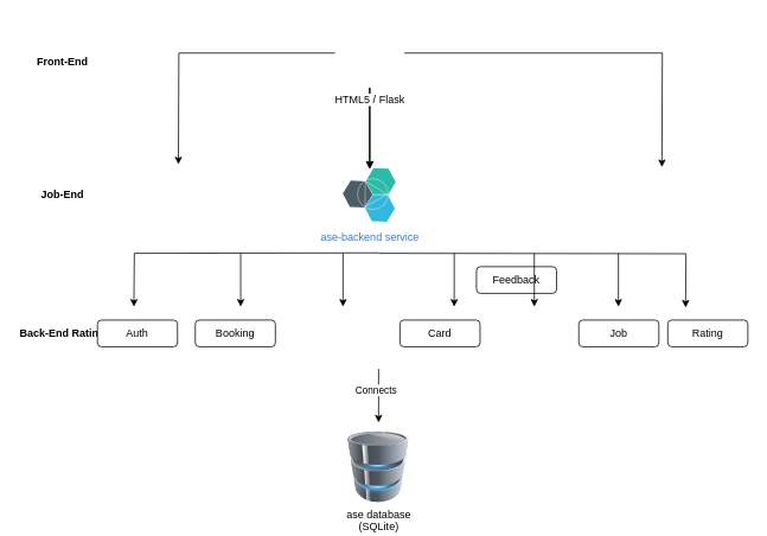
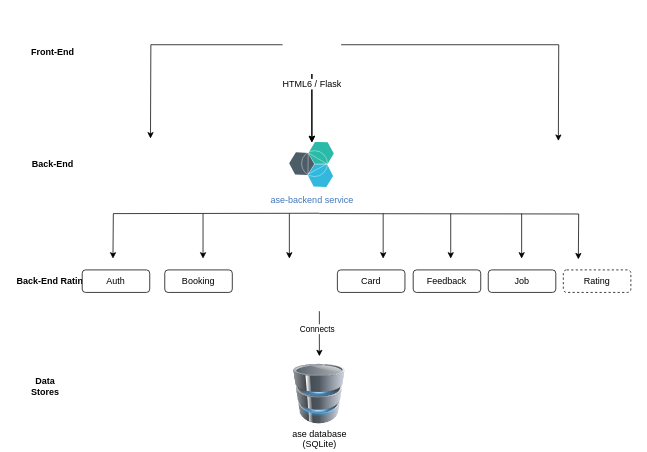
  <mxCell id="0" />
  <mxCell id="1" parent="0" />
  <mxCell id="2" value="ase-backend service" style="aspect=fixed;perimeter=ellipsePerimeter;html=1;align=center;shadow=0;dashed=0;fontColor=#4277BB;labelBackgroundColor=#ffffff;fontSize=12;spacingTop=3;image;image=img/lib/ibm/miscellaneous/microservices_application.svg;" parent="1" vertex="1"><mxGeometry x="385" y="189" width="60" height="60" as="geometry" /></mxCell>
  <mxCell id="3" value="&lt;b&gt;Front-End&lt;/b&gt;" style="text;html=1;strokeColor=none;fillColor=none;align=center;verticalAlign=middle;whiteSpace=wrap;rounded=0;" parent="1" vertex="1"><mxGeometry x="40" y="54" width="60" height="30" as="geometry" /></mxCell>
- <mxCell id="4" value="&lt;b&gt;Job-End&lt;/b&gt;" style="text;html=1;strokeColor=none;fillColor=none;align=center;verticalAlign=middle;whiteSpace=wrap;rounded=0;" parent="1" vertex="1"><mxGeometry x="40" y="204" width="60" height="30" as="geometry" /></mxCell>
+ <mxCell id="4" value="&lt;b&gt;Back-End&lt;/b&gt;" style="text;html=1;strokeColor=none;fillColor=none;align=center;verticalAlign=middle;whiteSpace=wrap;rounded=0;" parent="1" vertex="1"><mxGeometry x="40" y="204" width="60" height="30" as="geometry" /></mxCell>
+ <mxCell id="5" value="&lt;b&gt;Data Stores&lt;/b&gt;" style="text;html=1;strokeColor=none;fillColor=none;align=center;verticalAlign=middle;whiteSpace=wrap;rounded=0;" parent="1" vertex="1"><mxGeometry x="30" y="499" width="60" height="30" as="geometry" /></mxCell>
  <mxCell id="6" style="edgeStyle=orthogonalEdgeStyle;rounded=0;orthogonalLoop=1;jettySize=auto;html=1;entryX=0.5;entryY=0;entryDx=0;entryDy=0;" parent="1" source="11" edge="1"><mxGeometry relative="1" as="geometry"><mxPoint x="200" y="184" as="targetPoint" /></mxGeometry></mxCell>
  <mxCell id="7" style="edgeStyle=orthogonalEdgeStyle;rounded=0;orthogonalLoop=1;jettySize=auto;html=1;entryX=0.75;entryY=0;entryDx=0;entryDy=0;" parent="1" source="11" edge="1"><mxGeometry relative="1" as="geometry"><mxPoint x="743.416" y="187.167" as="targetPoint" /></mxGeometry></mxCell>
  <mxCell id="8" value="" style="edgeStyle=orthogonalEdgeStyle;rounded=0;orthogonalLoop=1;jettySize=auto;html=1;" parent="1" source="11" target="2" edge="1"><mxGeometry relative="1" as="geometry" /></mxCell>
  <mxCell id="9" value="" style="edgeStyle=orthogonalEdgeStyle;rounded=0;orthogonalLoop=1;jettySize=auto;html=1;" parent="1" source="11" target="2" edge="1"><mxGeometry relative="1" as="geometry" /></mxCell>
  <mxCell id="10" value="" style="edgeStyle=orthogonalEdgeStyle;rounded=0;orthogonalLoop=1;jettySize=auto;html=1;" parent="1" source="11" target="2" edge="1"><mxGeometry relative="1" as="geometry" /></mxCell>
- <mxCell id="11" value="HTML5 / Flask" style="shape=image;html=1;verticalAlign=top;verticalLabelPosition=bottom;labelBackgroundColor=#ffffff;imageAspect=0;aspect=fixed;image=https://cdn1.iconfinder.com/data/icons/unicons-line-vol-5/24/react-128.png" parent="1" vertex="1"><mxGeometry x="376" y="20" width="78" height="78" as="geometry" /></mxCell>
+ <mxCell id="11" value="HTML6 / Flask" style="shape=image;html=1;verticalAlign=top;verticalLabelPosition=bottom;labelBackgroundColor=#ffffff;imageAspect=0;aspect=fixed;image=https://cdn1.iconfinder.com/data/icons/unicons-line-vol-5/24/react-128.png" parent="1" vertex="1"><mxGeometry x="376" y="20" width="78" height="78" as="geometry" /></mxCell>
  <mxCell id="12" value="ase database&lt;br&gt;(SQLite)" style="image;html=1;image=img/lib/clip_art/computers/Database_128x128.png" parent="1" vertex="1"><mxGeometry x="385" y="484" width="80" height="80" as="geometry" /></mxCell>
  <mxCell id="13" value="&lt;b&gt;Back-End Rating&lt;/b&gt;" style="text;html=1;strokeColor=none;fillColor=none;align=center;verticalAlign=middle;whiteSpace=wrap;rounded=0;" vertex="1" parent="1"><mxGeometry x="20" y="359" width="100" height="30" as="geometry" /></mxCell>
  <mxCell id="14" value="Auth" style="rounded=1;whiteSpace=wrap;html=1;" vertex="1" parent="1"><mxGeometry x="109" y="359" width="90" height="30" as="geometry" /></mxCell>
  <mxCell id="15" value="Booking" style="rounded=1;whiteSpace=wrap;html=1;" vertex="1" parent="1"><mxGeometry x="219" y="359" width="90" height="30" as="geometry" /></mxCell>
  <mxCell id="16" value="Card" style="rounded=1;whiteSpace=wrap;html=1;" vertex="1" parent="1"><mxGeometry x="449" y="359" width="90" height="30" as="geometry" /></mxCell>
- <mxCell id="17" value="Feedback" style="rounded=1;whiteSpace=wrap;html=1;" vertex="1" parent="1"><mxGeometry x="535" y="299" width="90" height="30" as="geometry" /></mxCell>
+ <mxCell id="17" value="Feedback" style="rounded=1;whiteSpace=wrap;html=1;" vertex="1" parent="1"><mxGeometry x="550" y="359" width="90" height="30" as="geometry" /></mxCell>
  <mxCell id="18" value="Job" style="rounded=1;whiteSpace=wrap;html=1;" vertex="1" parent="1"><mxGeometry x="650" y="359" width="90" height="30" as="geometry" /></mxCell>
- <mxCell id="19" value="Rating" style="rounded=1;whiteSpace=wrap;html=1;" vertex="1" parent="1"><mxGeometry x="750" y="359" width="90" height="30" as="geometry" /></mxCell>
+ <mxCell id="19" value="Rating" style="rounded=1;whiteSpace=wrap;html=1;dashed=1;" vertex="1" parent="1"><mxGeometry x="750" y="359" width="90" height="30" as="geometry" /></mxCell>
  <mxCell id="20" style="edgeStyle=orthogonalEdgeStyle;rounded=0;orthogonalLoop=1;jettySize=auto;html=1;exitX=0.5;exitY=1;exitDx=0;exitDy=0;" edge="1" parent="1" source="18" target="18"><mxGeometry relative="1" as="geometry" /></mxCell>
  <mxCell id="21" value="" style="edgeStyle=orthogonalEdgeStyle;rounded=0;orthogonalLoop=1;jettySize=auto;html=1;" edge="1" parent="1"><mxGeometry relative="1" as="geometry"><mxPoint x="425" y="283.5" as="sourcePoint" /><mxPoint x="150" y="344" as="targetPoint" /></mxGeometry></mxCell>
  <mxCell id="22" value="" style="edgeStyle=orthogonalEdgeStyle;rounded=0;orthogonalLoop=1;jettySize=auto;html=1;" edge="1" parent="1"><mxGeometry relative="1" as="geometry"><mxPoint x="425" y="284" as="sourcePoint" /><mxPoint x="770" y="345" as="targetPoint" /></mxGeometry></mxCell>
  <mxCell id="23" value="" style="edgeStyle=orthogonalEdgeStyle;rounded=0;orthogonalLoop=1;jettySize=auto;html=1;" edge="1" parent="1"><mxGeometry relative="1" as="geometry"><mxPoint x="270" y="284" as="sourcePoint" /><mxPoint x="270" y="344" as="targetPoint" /></mxGeometry></mxCell>
  <mxCell id="24" value="" style="edgeStyle=orthogonalEdgeStyle;rounded=0;orthogonalLoop=1;jettySize=auto;html=1;" edge="1" parent="1"><mxGeometry relative="1" as="geometry"><mxPoint x="385" y="284" as="sourcePoint" /><mxPoint x="385" y="344" as="targetPoint" /></mxGeometry></mxCell>
  <mxCell id="25" value="" style="edgeStyle=orthogonalEdgeStyle;rounded=0;orthogonalLoop=1;jettySize=auto;html=1;" edge="1" parent="1"><mxGeometry relative="1" as="geometry"><mxPoint x="510" y="284" as="sourcePoint" /><mxPoint x="510" y="344" as="targetPoint" /></mxGeometry></mxCell>
  <mxCell id="26" value="" style="edgeStyle=orthogonalEdgeStyle;rounded=0;orthogonalLoop=1;jettySize=auto;html=1;" edge="1" parent="1"><mxGeometry relative="1" as="geometry"><mxPoint x="600" y="284" as="sourcePoint" /><mxPoint x="600" y="344" as="targetPoint" /></mxGeometry></mxCell>
  <mxCell id="27" value="" style="edgeStyle=orthogonalEdgeStyle;rounded=0;orthogonalLoop=1;jettySize=auto;html=1;" edge="1" parent="1"><mxGeometry relative="1" as="geometry"><mxPoint x="694.5" y="284" as="sourcePoint" /><mxPoint x="694.5" y="344" as="targetPoint" /></mxGeometry></mxCell>
  <mxCell id="28" value="" style="edgeStyle=orthogonalEdgeStyle;rounded=0;orthogonalLoop=1;jettySize=auto;html=1;" edge="1" parent="1"><mxGeometry relative="1" as="geometry"><mxPoint x="425" y="414" as="sourcePoint" /><mxPoint x="425" y="474" as="targetPoint" /></mxGeometry></mxCell>
  <mxCell id="29" value="Connects" style="edgeLabel;html=1;align=center;verticalAlign=middle;resizable=0;points=[];" vertex="1" connectable="0" parent="28"><mxGeometry x="-0.247" y="-4" relative="1" as="geometry"><mxPoint as="offset" /></mxGeometry></mxCell>
